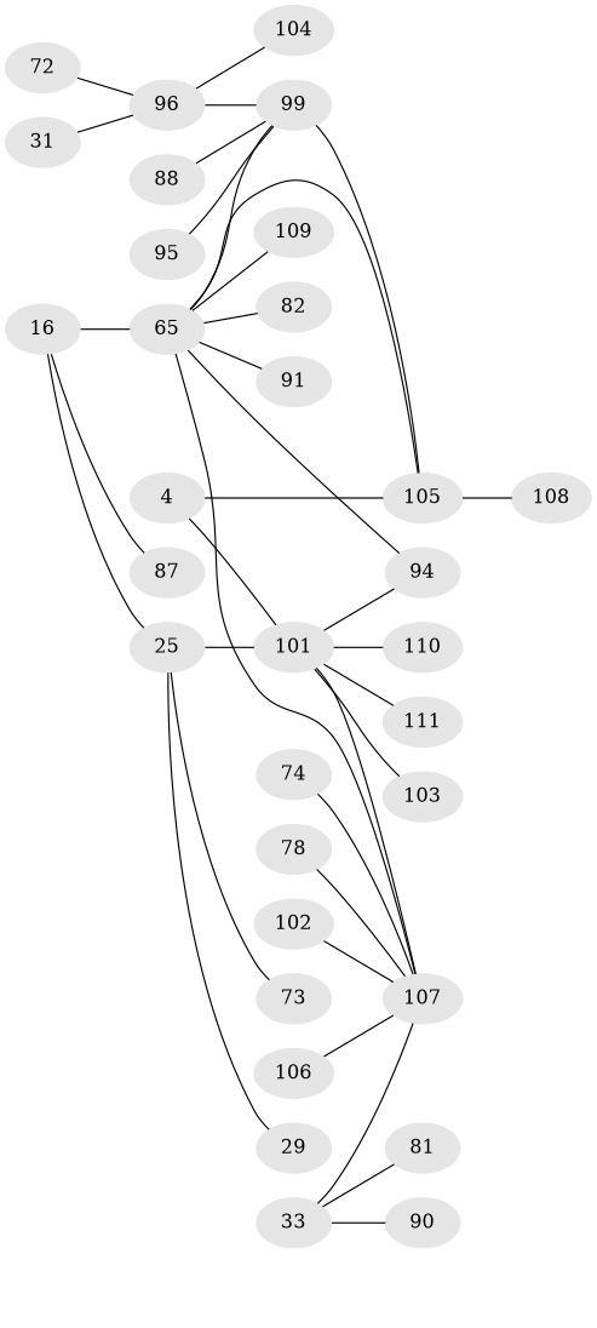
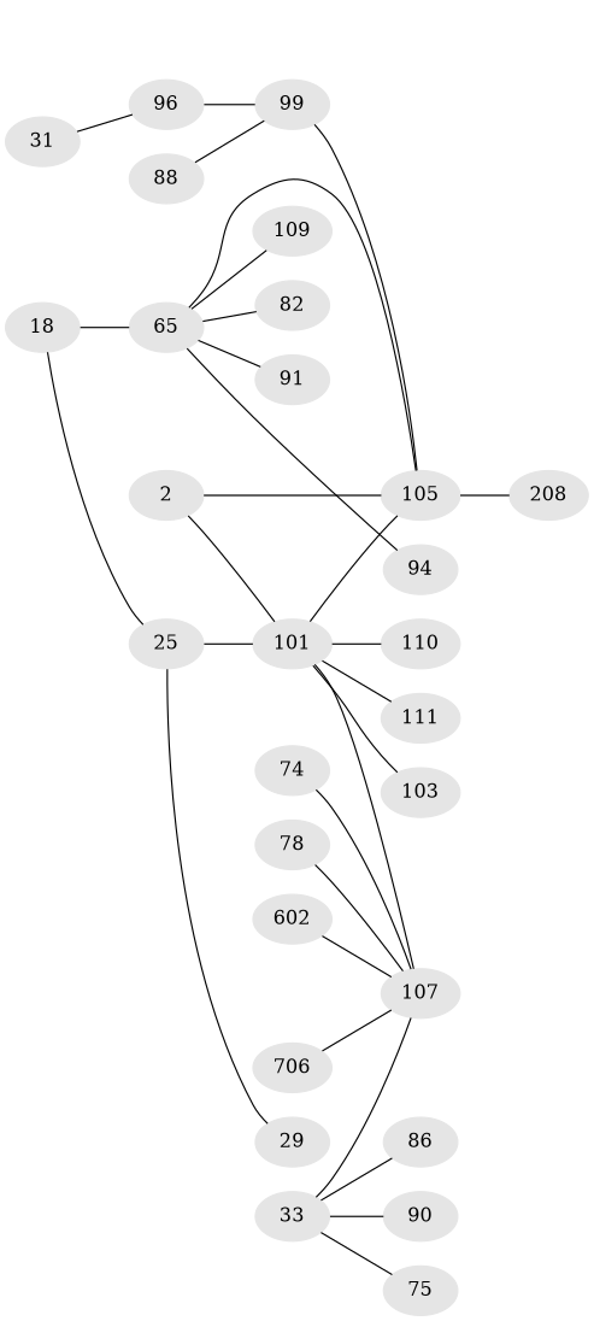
  graph {
    rankdir=LR
    node [color=gray90 style=filled]
-   2 [super="+1" label=4]
+   2 [super="+1"]
    101 [super="+39+100"]
    105 [super="+62+80+97"]
    107 [super="+55+13+41+50+60+69"]
    103
    110
    111
-   108
-   18 [super="+16" label=16]
+   108 [label=208]
+   18 [super="+16"]
    25 [super="+24"]
    65 [super="+20+46+48+56+57"]
-   87
    29
-   73
    99 [super="+83+93"]
    82
    91 [super="+77"]
    94 [super="+67"]
    109
    88
    96 [super="+70+10"]
-   104 [super="+42"]
    31
    33 [super="+15+26"]
-   81
+   75 [super="+45"]
+   81 [label=86]
    90 [super="+86"]
-   72 [super="+34"]
    74 [super="+49"]
    78
-   95
-   102
-   106
+   102 [label=602]
+   106 [label=706]
    2 -- 101
    2 -- 105 [weight=6]
-   101 -- 94
+   101 -- 105
    101 -- 107 [weight=2]
    101 -- 103
    101 -- 110
    101 -- 111
    105 -- 108
    18 -- 25
    18 -- 65 [weight=6]
-   18 -- 87
    25 -- 101 [weight=6]
    25 -- 29
-   25 -- 73
    65 -- 105 [weight=3]
-   65 -- 107 [weight=2]
-   65 -- 99 [weight=2]
    65 -- 82
    65 -- 91
    65 -- 94
    65 -- 109
    99 -- 105
    88 -- 99
    96 -- 99 [weight=6]
-   96 -- 104
    31 -- 96
    33 -- 107 [weight=6]
+   33 -- 75
    33 -- 81
    33 -- 90
-   72 -- 96
    74 -- 107
    78 -- 107
-   95 -- 99
    102 -- 107
    106 -- 107
  }
